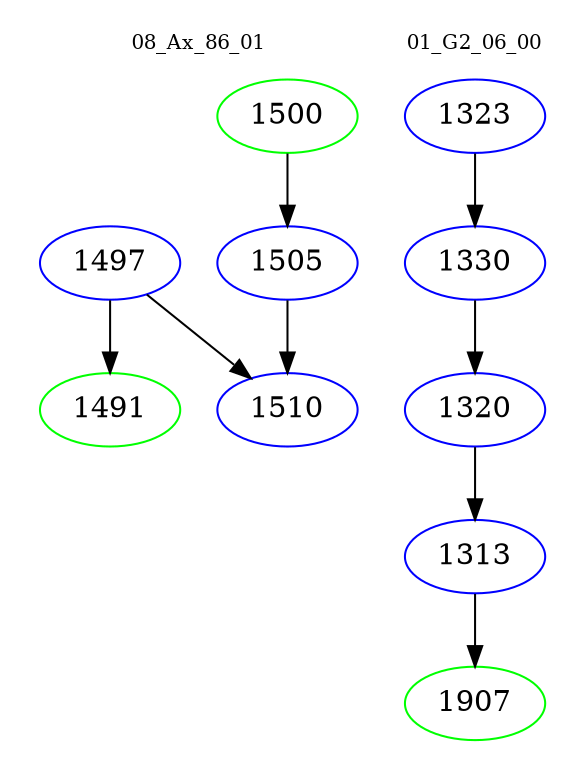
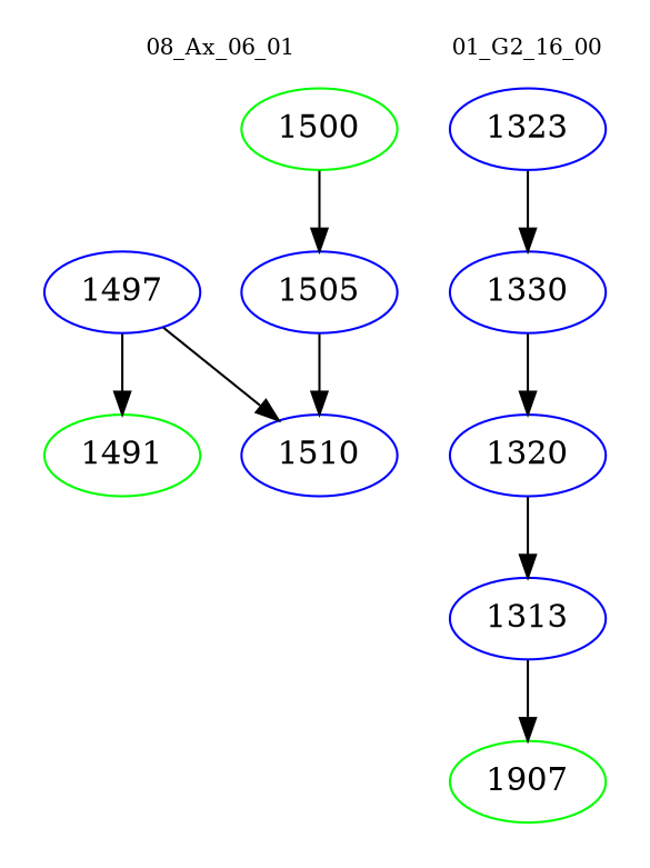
  digraph {
    node [color=blue]
    edge [color=black]
    n1 [color=green label=1500]
    n2 [label=1505]
    n3 [label=1510]
    n4 [label=1497]
    n5 [color=green label=1491]
    n6 [label=1323]
    n7 [label=1330]
    n8 [label=1320]
    n9 [label=1313]
    n10 [color=green label=1907]
    subgraph cluster_1 {
      color=white
      fontsize=10
-     label="08_Ax_86_01"
+     label="08_Ax_06_01"
      n1
      n2
      n3
      n4
      n5
    }
    subgraph cluster_2 {
      color=white
      fontsize=10
-     label="01_G2_06_00"
+     label="01_G2_16_00"
      n6
      n7
      n8
      n9
      n10
    }
    n1 -> n2
    n2 -> n3
    n4 -> n3
    n4 -> n5
    n6 -> n7
    n7 -> n8
    n8 -> n9
    n9 -> n10
  }
